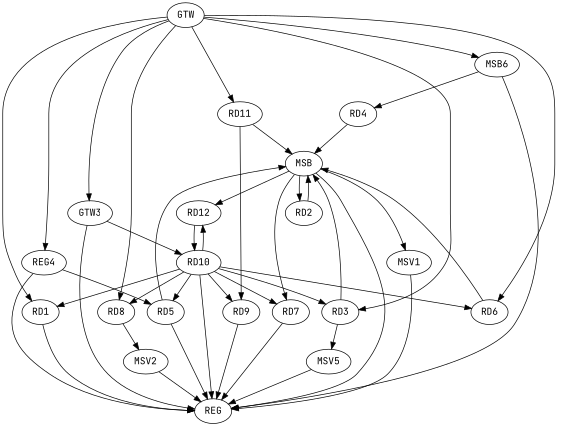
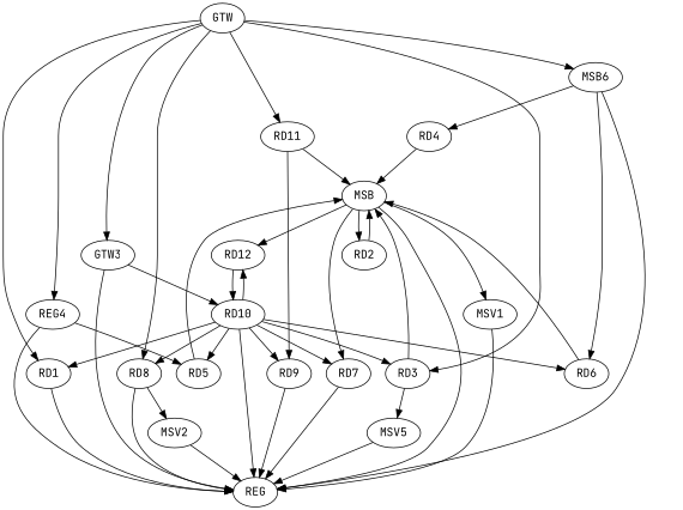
  strict digraph {
    fontname="JetBrains Mono"
    node [fontname="JetBrains Mono"]
    edge [fontname="JetBrains Mono"]
    n1 [label=RD1]
    n2 [label=REG]
    n3 [label=RD2]
    n4 [label=MSB]
    n5 [label=RD7]
    n6 [label=RD12]
    n7 [label=MSV1]
    n8 [label=RD3]
    n9 [label=MSV5]
    n10 [label=RD4]
    n11 [label=RD5]
    n12 [label=RD6]
    n13 [label=RD8]
    n14 [label=MSV2]
    n15 [label=RD9]
    n16 [label=RD10]
    n17 [label=RD11]
    n18 [label=GTW]
    n19 [label=GTW3]
    n20 [label=REG4]
    n21 [label=MSB6]
    n1 -> n2
    n3 -> n4
    n4 -> n2
    n4 -> n3
    n4 -> n5
    n4 -> n6
    n4 -> n7
    n5 -> n2
    n6 -> n16
    n7 -> n2
    n8 -> n4
    n8 -> n9
    n9 -> n2
    n10 -> n4
    n11 -> n4
    n12 -> n4
-   n11 -> n2
+   n13 -> n2
    n13 -> n14
    n14 -> n2
    n15 -> n2
    n16 -> n1
    n16 -> n2
    n16 -> n5
    n16 -> n6
    n16 -> n8
    n16 -> n11
    n16 -> n12
    n16 -> n13
    n16 -> n15
    n17 -> n4
    n17 -> n15
    n18 -> n1
    n18 -> n8
-   n18 -> n12
+   n21 -> n12
    n18 -> n13
    n18 -> n17
    n18 -> n19
    n18 -> n20
    n18 -> n21
    n19 -> n2
    n19 -> n16
    n20 -> n2
    n20 -> n11
    n21 -> n2
    n21 -> n10
  }
